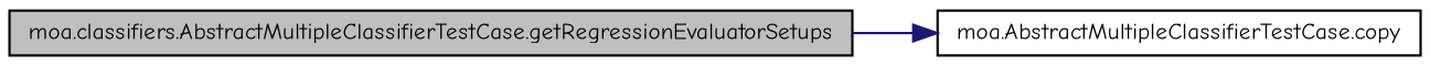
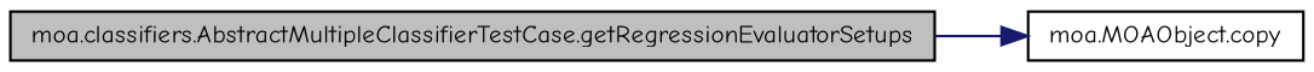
  digraph {
    rankdir=LR
    fontname="Comic Neue"
    node [color=black fontname="Comic Neue" fontsize=10 shape=record style=filled]
    n1 [fillcolor=grey75 fontcolor=black height=0.2 label="moa.classifiers.AbstractMultipleClassifierTestCase.getRegressionEvaluatorSetups" width=0.4]
-   n2 [fillcolor=white height=0.2 label="moa.AbstractMultipleClassifierTestCase.copy" width=0.4]
+   n2 [fillcolor=white height=0.2 label="moa.MOAObject.copy" width=0.4]
    n1 -> n2 [color=midnightblue fontname="Comic Neue" fontsize=10 labelfontname=Helvetica labelfontsize=10 style=solid]
  }
